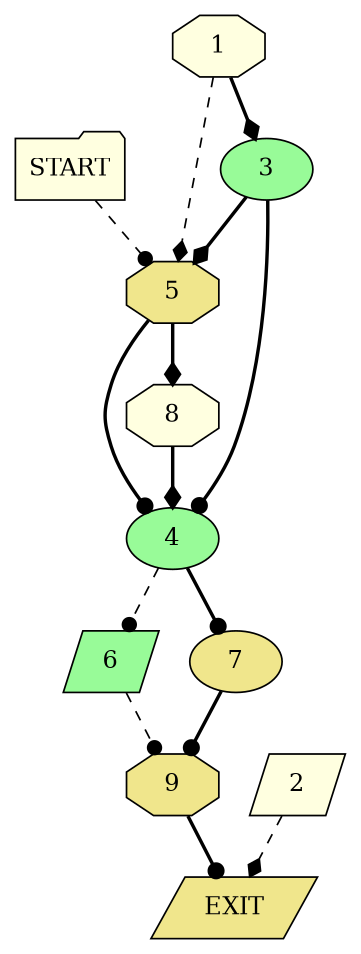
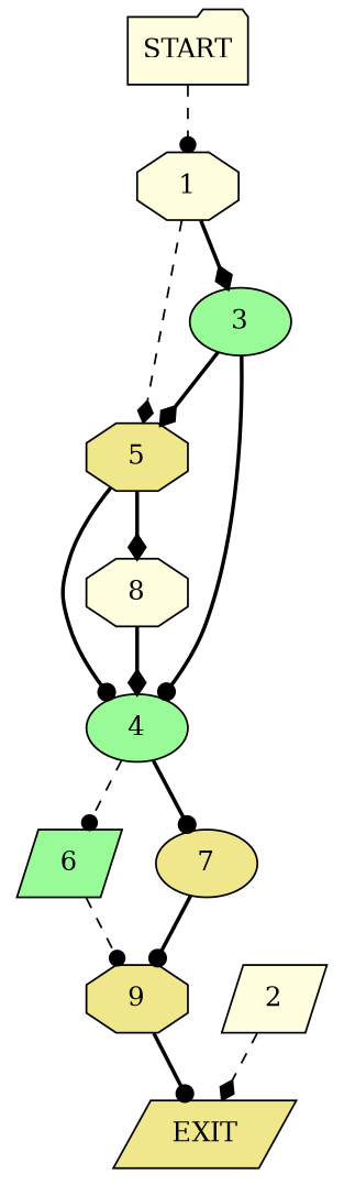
  digraph {
    fontname="DejaVu Serif"
    node [fillcolor=lightyellow fontname="DejaVu Serif" shape=octagon style=filled]
    edge [arrowhead=dot fontname="DejaVu Serif" style=bold]
    n1 [label=START shape=folder]
    1
    3 [fillcolor=palegreen shape=ellipse]
    5 [fillcolor=khaki]
    n5 [fillcolor=khaki label=EXIT shape=parallelogram]
    2 [shape=parallelogram]
    4 [fillcolor=palegreen shape=ellipse]
    6 [fillcolor=palegreen shape=parallelogram]
    7 [fillcolor=khaki shape=ellipse]
    8
    9 [fillcolor=khaki]
-   n1 -> 5 [style=dashed]
+   n1 -> 1 [style=dashed]
    1 -> 3 [arrowhead=diamond]
    1 -> 5 [arrowhead=diamond style=dashed]
    3 -> 5 [arrowhead=diamond]
    3 -> 4
    5 -> 4
    5 -> 8 [arrowhead=diamond]
    2 -> n5 [arrowhead=diamond style=dashed]
    4 -> 6 [style=dashed]
    4 -> 7
    6 -> 9 [style=dashed]
    7 -> 9
    8 -> 4 [arrowhead=diamond]
    9 -> n5
  }
